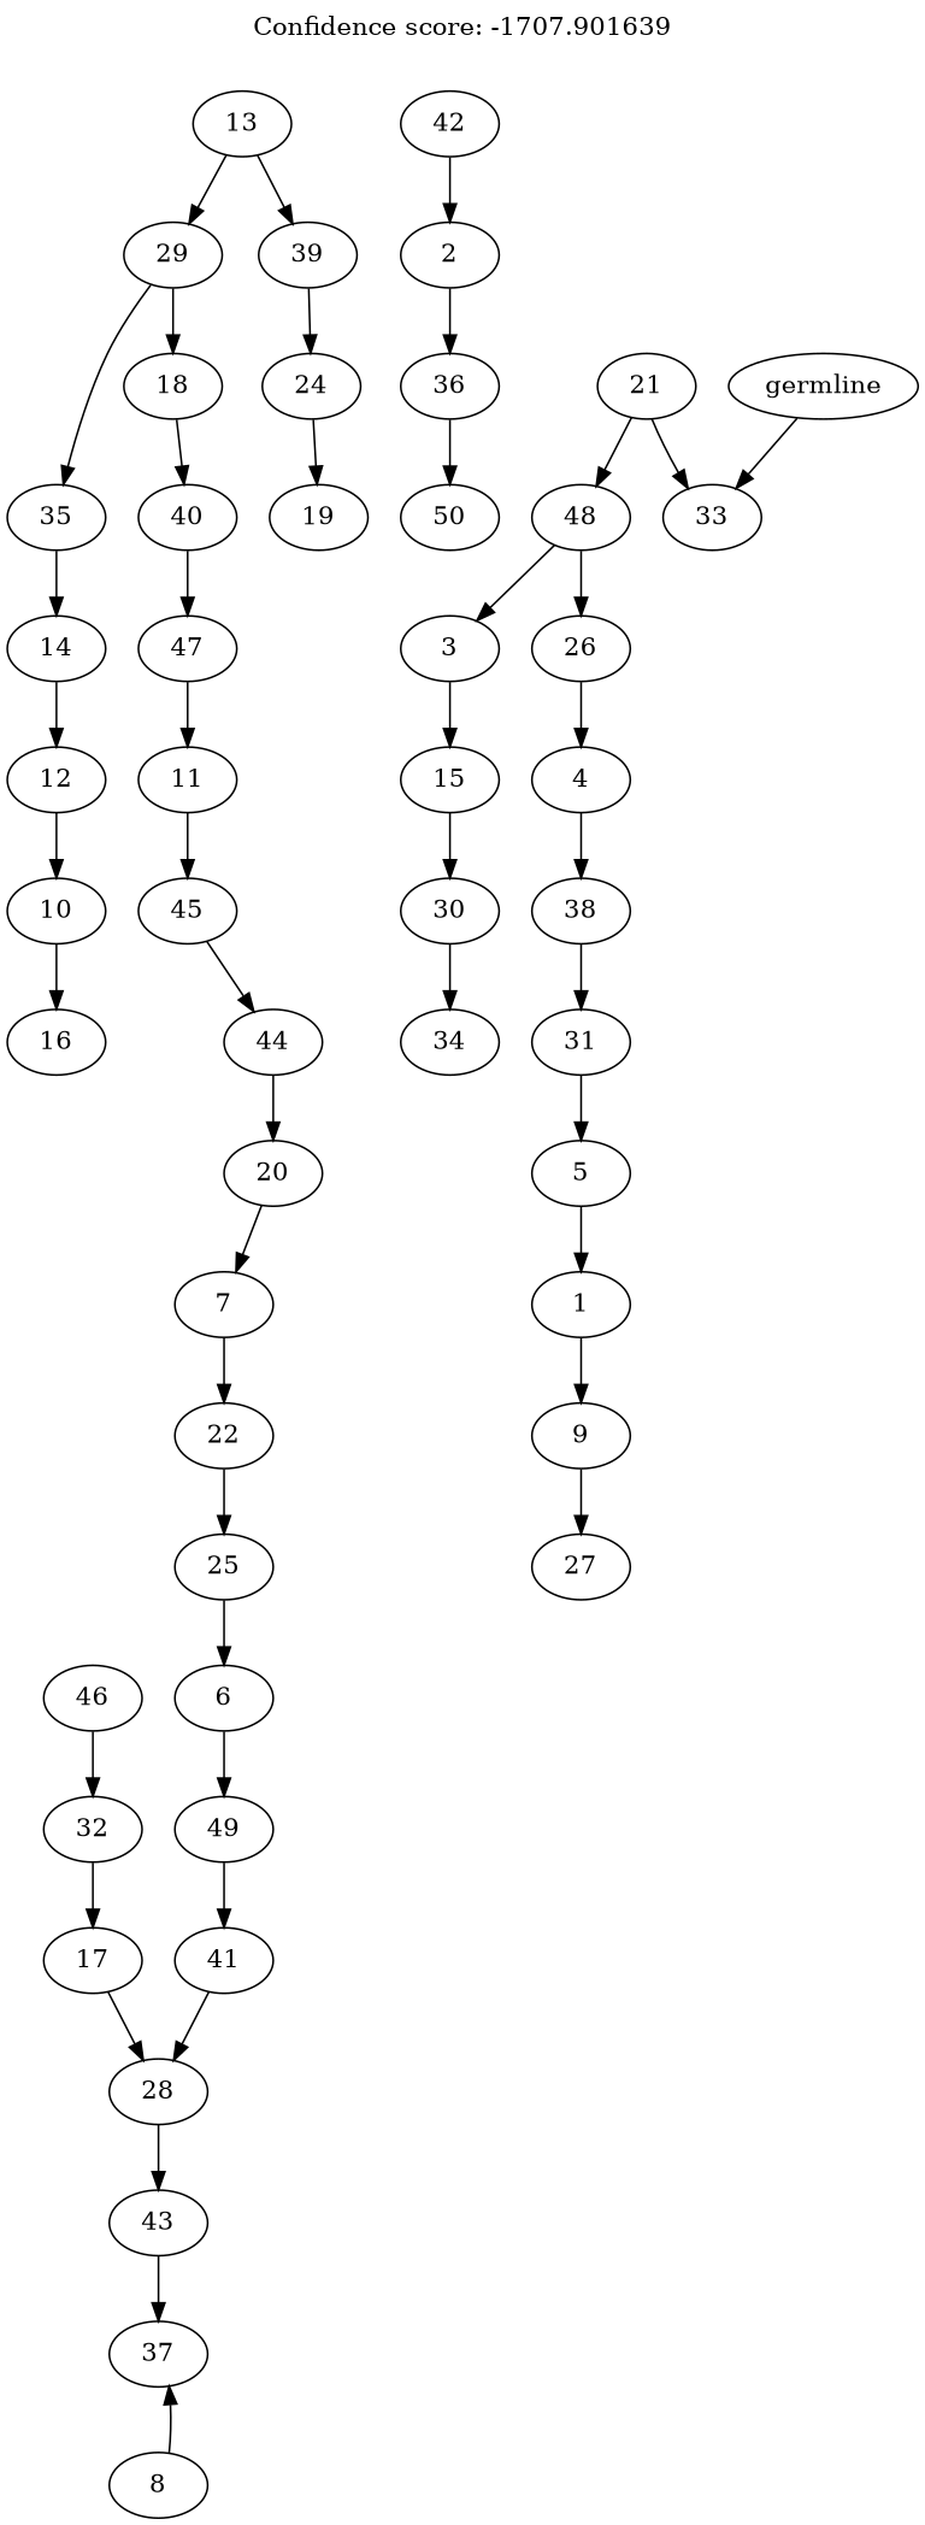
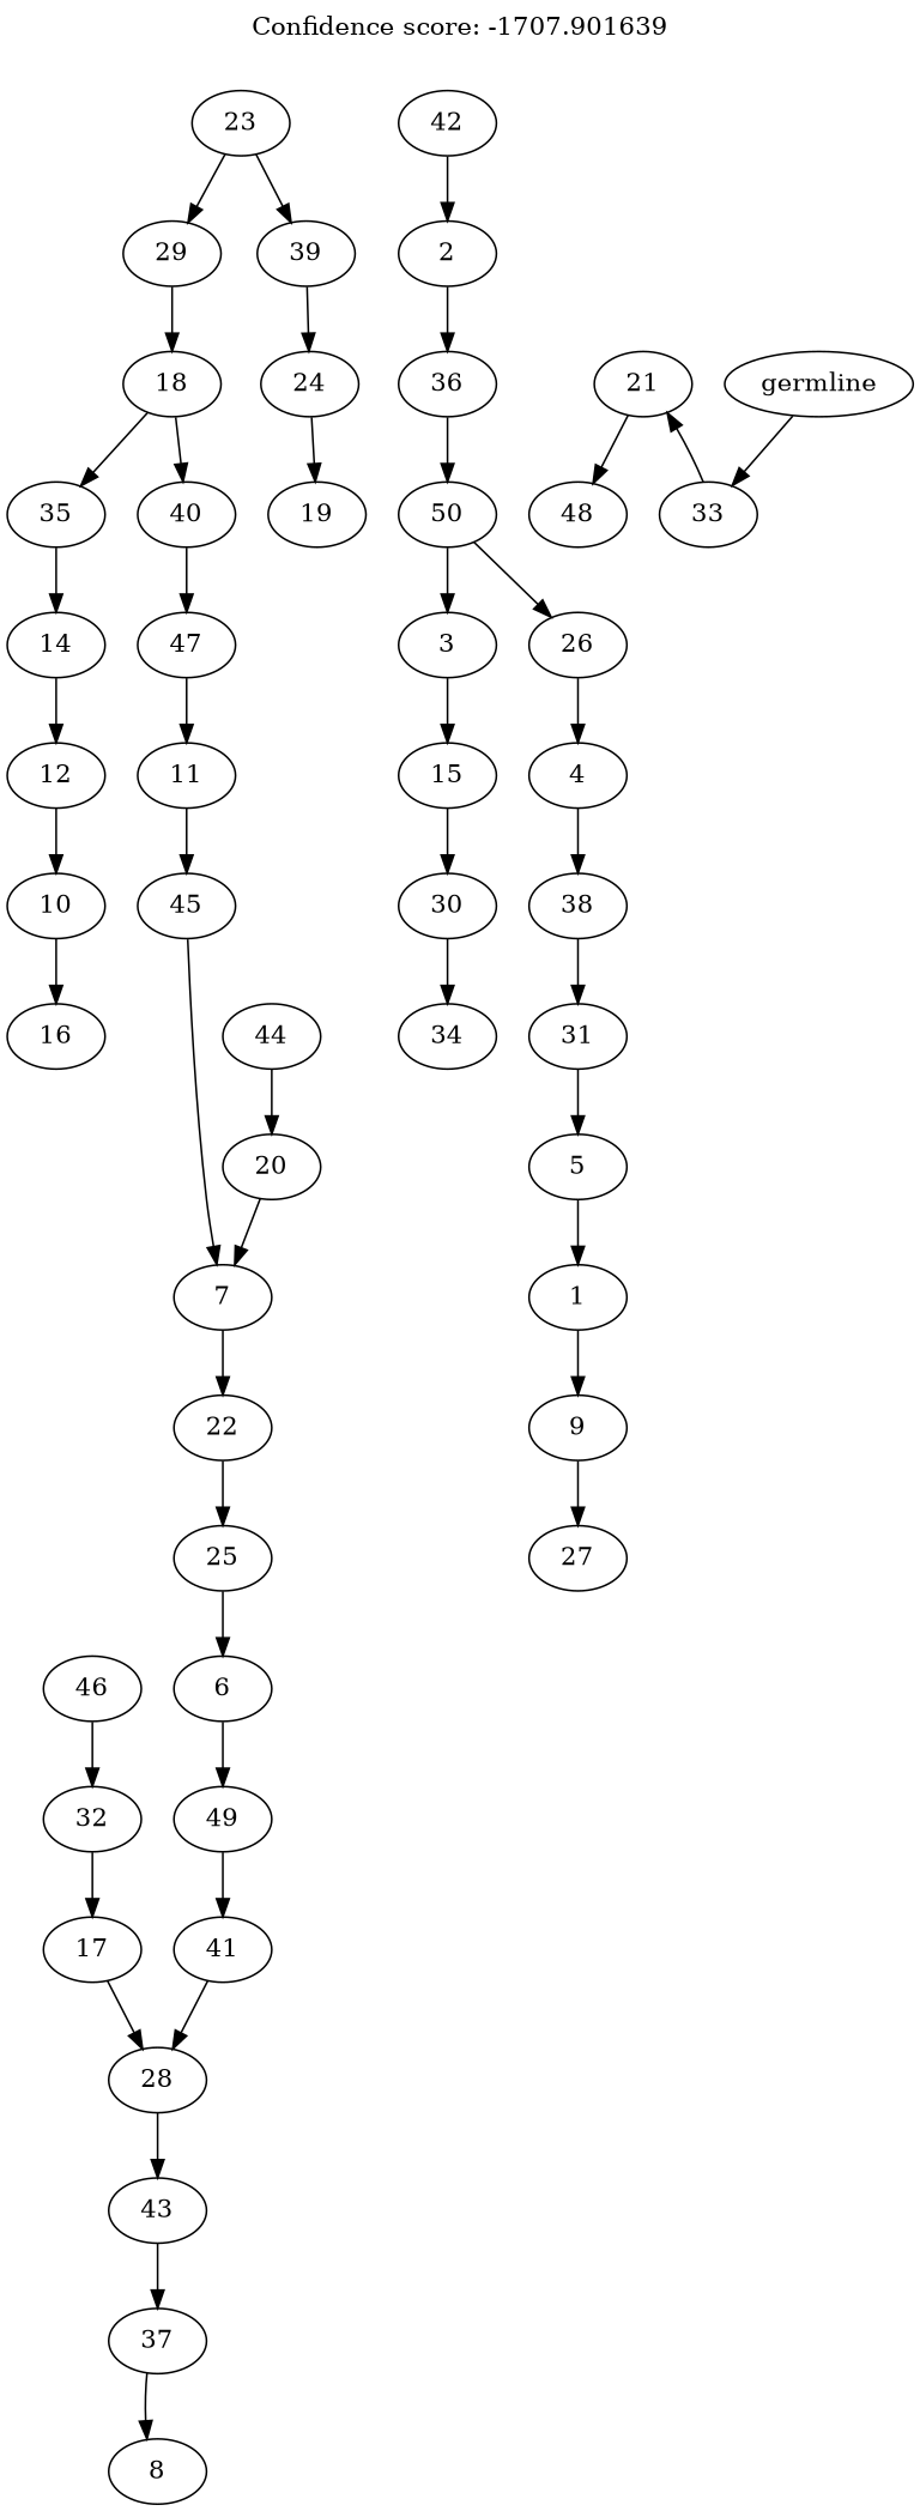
  digraph {
    label="Confidence score: -1707.901639"
    labelloc=t
    n1 [label=10]
    n2 [label=16]
    n3 [label=12]
    n4 [label=14]
    n5 [label=35]
    n6 [label=37]
    n7 [label=8]
    n8 [label=43]
    n9 [label=28]
    n10 [label=17]
    n11 [label=32]
    n12 [label=46]
    n13 [label=41]
    n14 [label=49]
    n15 [label=6]
    n16 [label=25]
    n17 [label=22]
    n18 [label=7]
    n19 [label=20]
    n20 [label=44]
    n21 [label=45]
    n22 [label=11]
    n23 [label=47]
    n24 [label=40]
    n25 [label=18]
    n26 [label=29]
    n27 [label=30]
    n28 [label=34]
    n29 [label=15]
    n30 [label=3]
    n31 [label=50]
    n32 [label=36]
    n33 [label=2]
    n34 [label=42]
    n35 [label=19]
    n36 [label=24]
    n37 [label=39]
-   n38 [label=13]
+   n38 [label=23]
    n39 [label=9]
    n40 [label=27]
    n41 [label=1]
    n42 [label=5]
    n43 [label=31]
    n44 [label=38]
    n45 [label=4]
    n46 [label=26]
    n47 [label=48]
    n48 [label=21]
    n49 [label=33]
    n50 [label=germline]
    n1 -> n2
    n3 -> n1
    n4 -> n3
    n5 -> n4
-   n7 -> n6
+   n6 -> n7
    n8 -> n6
    n9 -> n8
    n10 -> n9
    n11 -> n10
    n12 -> n11
    n13 -> n9
    n14 -> n13
    n15 -> n14
    n16 -> n15
    n17 -> n16
    n18 -> n17
    n19 -> n18
    n20 -> n19
-   n21 -> n20
+   n21 -> n18
    n22 -> n21
    n23 -> n22
    n24 -> n23
    n25 -> n24
-   n26 -> n5
+   n25 -> n5
    n26 -> n25
    n27 -> n28
    n29 -> n27
    n30 -> n29
-   n47 -> n30
+   n31 -> n30
    n32 -> n31
    n33 -> n32
    n34 -> n33
    n36 -> n35
    n37 -> n36
    n38 -> n26
    n38 -> n37
    n39 -> n40
    n41 -> n39
    n42 -> n41
    n43 -> n42
    n44 -> n43
    n45 -> n44
    n46 -> n45
-   n47 -> n46
+   n31 -> n46
    n48 -> n47
-   n48 -> n49
+   n49 -> n48
    n50 -> n49
  }
